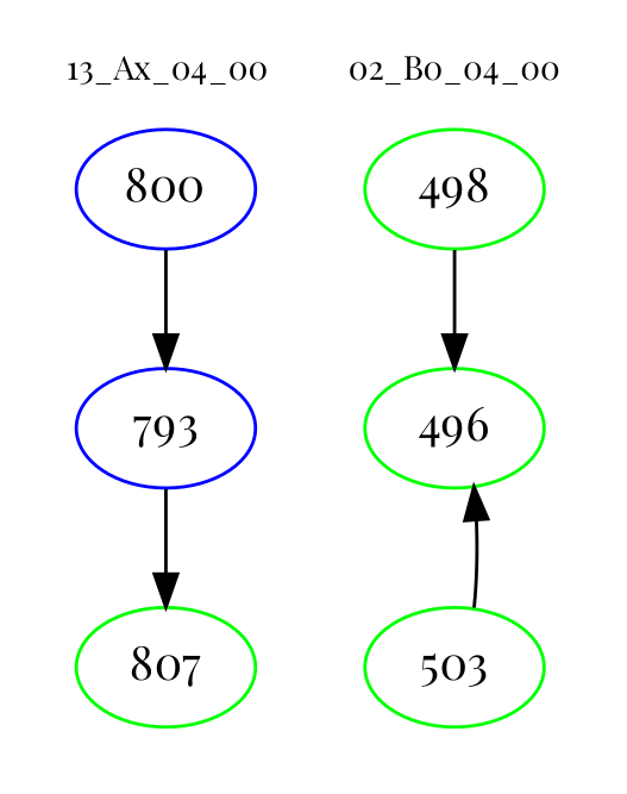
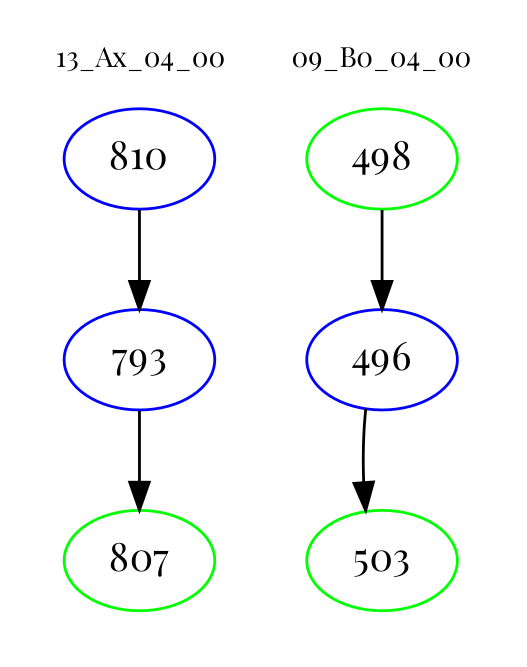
  digraph {
    fontname="Playfair Display"
    node [color=green fontname="Playfair Display"]
    edge [color=black fontname="Playfair Display"]
-   n1 [color=blue label=800]
+   n1 [color=blue label=810]
    n2 [color=blue label=793]
    n3 [label=807]
    n4 [label=498]
-   n5 [label=496]
+   n5 [color=blue label=496]
    n6 [label=503]
    subgraph cluster_1 {
      color=white
      fontsize=10
      label="13_Ax_04_00"
      n1
      n2
      n3
    }
    subgraph cluster_2 {
      color=white
      fontsize=10
-     label="02_B0_04_00"
+     label="09_B0_04_00"
      n4
      n5
      n6
    }
    n1 -> n2
    n2 -> n3
    n4 -> n5
-   n6 -> n5
+   n5 -> n6
  }
